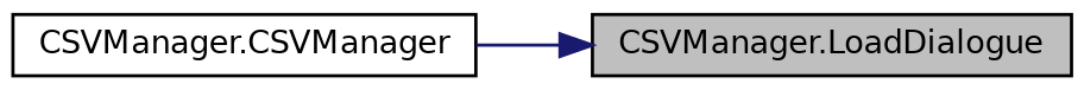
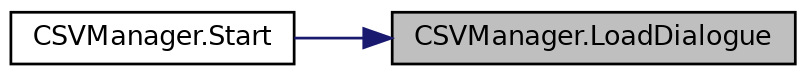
  digraph {
    rankdir=RL
    node [color=black fontname=Helvetica fontsize=10 shape=record style=filled]
    n1 [fillcolor=grey75 fontcolor=black height=0.2 label="CSVManager.LoadDialogue" width=0.4]
-   n2 [fillcolor=white height=0.2 label="CSVManager.CSVManager" width=0.4]
+   n2 [fillcolor=white height=0.2 label="CSVManager.Start" width=0.4]
    n1 -> n2 [color=midnightblue dir=back fontname=Helvetica fontsize=10 labelfontname=Helvetica labelfontsize=10 style=solid]
  }
